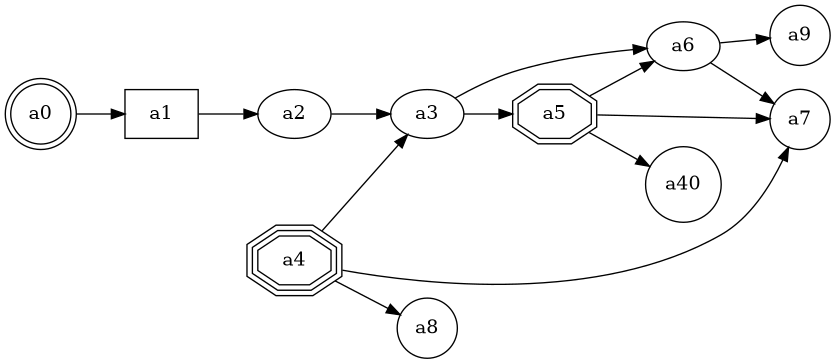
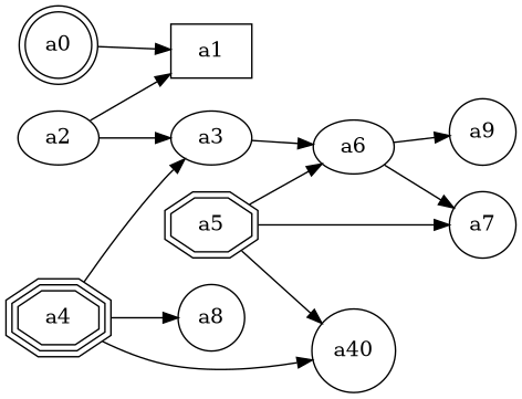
  digraph {
    rankdir=LR
    node [shape=circle]
    a0 [shape=doublecircle]
    a1 [shape=box]
    a2 [shape=""]
    a3 [shape=ellipse]
    a5 [shape=doubleoctagon]
    a6 [shape=ellipse]
    a4 [shape=tripleoctagon]
    a7
    a8
    n10 [label=a40]
    a9
    a0 -> a1
-   a1 -> a2
+   a2 -> a1
    a2 -> a3
-   a3 -> a5
    a3 -> a6
    a5 -> a6
    a5 -> a7
    a5 -> n10
    a6 -> a7
    a6 -> a9
    a4 -> a3
-   a4 -> a7
+   a4 -> n10
    a4 -> a8
  }
